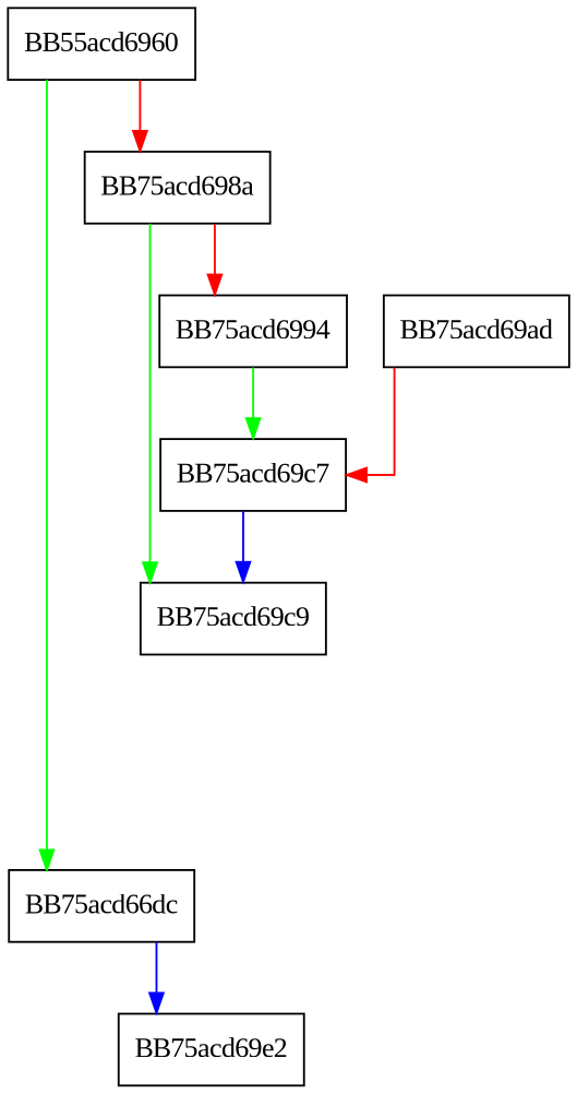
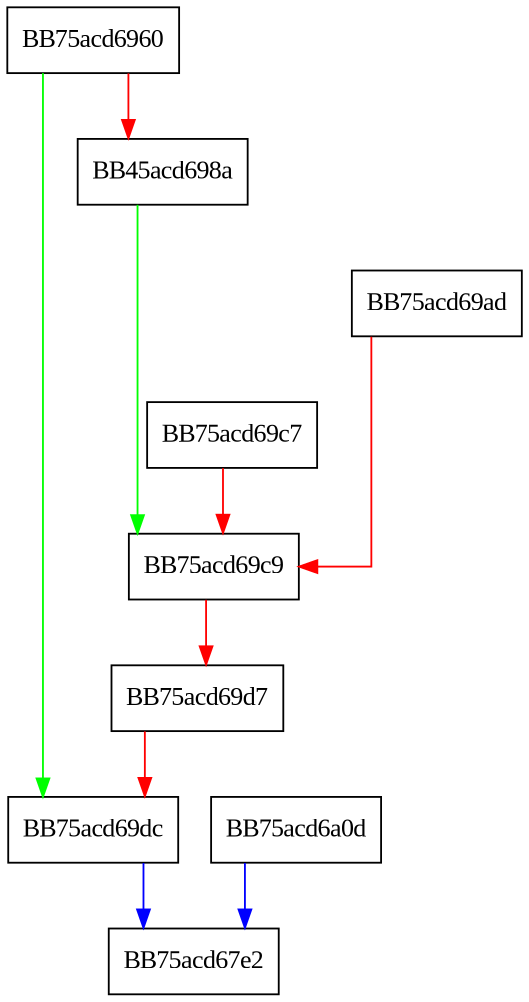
  digraph {
    fontname="Liberation Serif"
    splines=ortho
    node [fontname="Liberation Serif" shape=box]
    edge [color=red fontname="Liberation Serif"]
-   BB75acd6960 [label=BB55acd6960]
-   BB75acd69dc [label=BB75acd66dc]
-   BB75acd698a
-   BB75acd69e2
+   BB75acd6960
+   BB75acd69dc
+   BB75acd698a [label=BB45acd698a]
+   BB75acd69e2 [label=BB75acd67e2]
    BB75acd69c9
-   BB75acd6994
+   BB75acd69d7
    BB75acd69c7
    BB75acd69ad
+   BB75acd6a0d
    BB75acd6960 -> BB75acd69dc [color=green]
    BB75acd6960 -> BB75acd698a
    BB75acd69dc -> BB75acd69e2 [color=blue]
    BB75acd698a -> BB75acd69c9 [color=green]
-   BB75acd698a -> BB75acd6994
-   BB75acd6994 -> BB75acd69c7 [color=green]
-   BB75acd69c7 -> BB75acd69c9 [color=blue]
-   BB75acd69ad -> BB75acd69c7
+   BB75acd69c9 -> BB75acd69d7
+   BB75acd69d7 -> BB75acd69dc
+   BB75acd69c7 -> BB75acd69c9
+   BB75acd69ad -> BB75acd69c9
+   BB75acd6a0d -> BB75acd69e2 [color=blue]
  }
